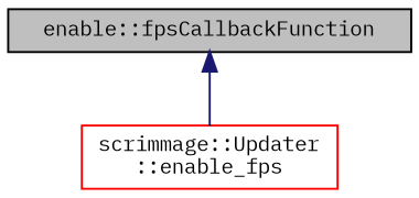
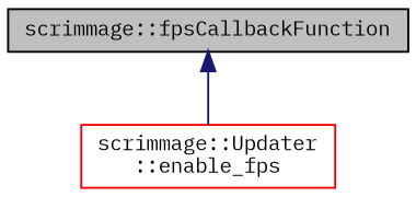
  digraph {
    rankdir=TB
    fontname="IBM Plex Mono"
    node [fontname="IBM Plex Mono" fontsize=10 shape=record style=filled]
-   n1 [color=black fillcolor=grey75 fontcolor=black height=0.2 label="enable::fpsCallbackFunction" width=0.4]
+   n1 [color=black fillcolor=grey75 fontcolor=black height=0.2 label="scrimmage::fpsCallbackFunction" width=0.4]
    n2 [color=red fillcolor=white height=0.2 label="scrimmage::Updater\l::enable_fps" width=0.4]
    n1 -> n2 [color=midnightblue dir=back fontname="IBM Plex Mono" fontsize=10 labelfontname=Helvetica labelfontsize=10 style=solid]
  }
